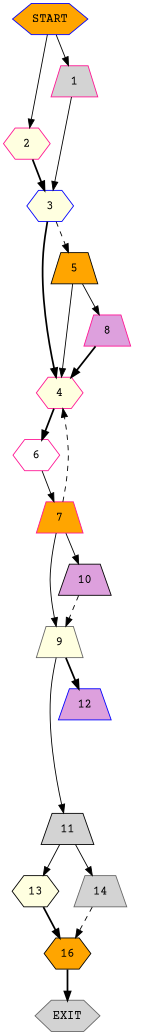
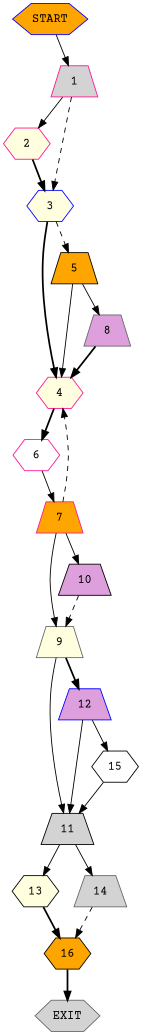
  digraph {
    fontname="Courier Prime"
    node [color=deeppink fillcolor=lightyellow fontname="Courier Prime" shape=hexagon style=filled]
    edge [fontname="Courier Prime" style=solid]
    n1 [color=blue fillcolor=orange label=START]
    1 [fillcolor=lightgrey shape=trapezium]
    2
    3 [color=blue]
    n5 [color=gray40 fillcolor=lightgrey label=EXIT]
    4
    5 [color=black fillcolor=orange shape=trapezium]
    6 [fillcolor=white]
-   8 [fillcolor=plum shape=trapezium]
+   8 [color=gray40 fillcolor=plum shape=trapezium]
    7 [fillcolor=orange shape=trapezium]
    9 [color=gray40 shape=trapezium]
    10 [color=black fillcolor=plum shape=trapezium]
    11 [color=black fillcolor=lightgrey shape=trapezium]
    12 [color=blue fillcolor=plum shape=trapezium]
    13 [color=black]
    14 [color=gray40 fillcolor=lightgrey shape=trapezium]
+   15 [color=black fillcolor=white]
    16 [color=black fillcolor=orange]
    n1 -> 1
-   n1 -> 2
-   1 -> 3
+   1 -> 2
+   1 -> 3 [style=dashed]
    2 -> 3 [style=bold]
    3 -> 4 [style=bold]
    3 -> 5 [style=dashed]
    4 -> 6 [style=bold]
    5 -> 4
    5 -> 8
    6 -> 7
    8 -> 4 [style=bold]
    7 -> 4 [style=dashed]
    7 -> 9
    7 -> 10
    9 -> 11
    9 -> 12 [style=bold]
    10 -> 9 [style=dashed]
    11 -> 13
    11 -> 14
+   12 -> 11
+   12 -> 15
    13 -> 16 [style=bold]
    14 -> 16 [style=dashed]
+   15 -> 11
    16 -> n5 [style=bold]
  }
